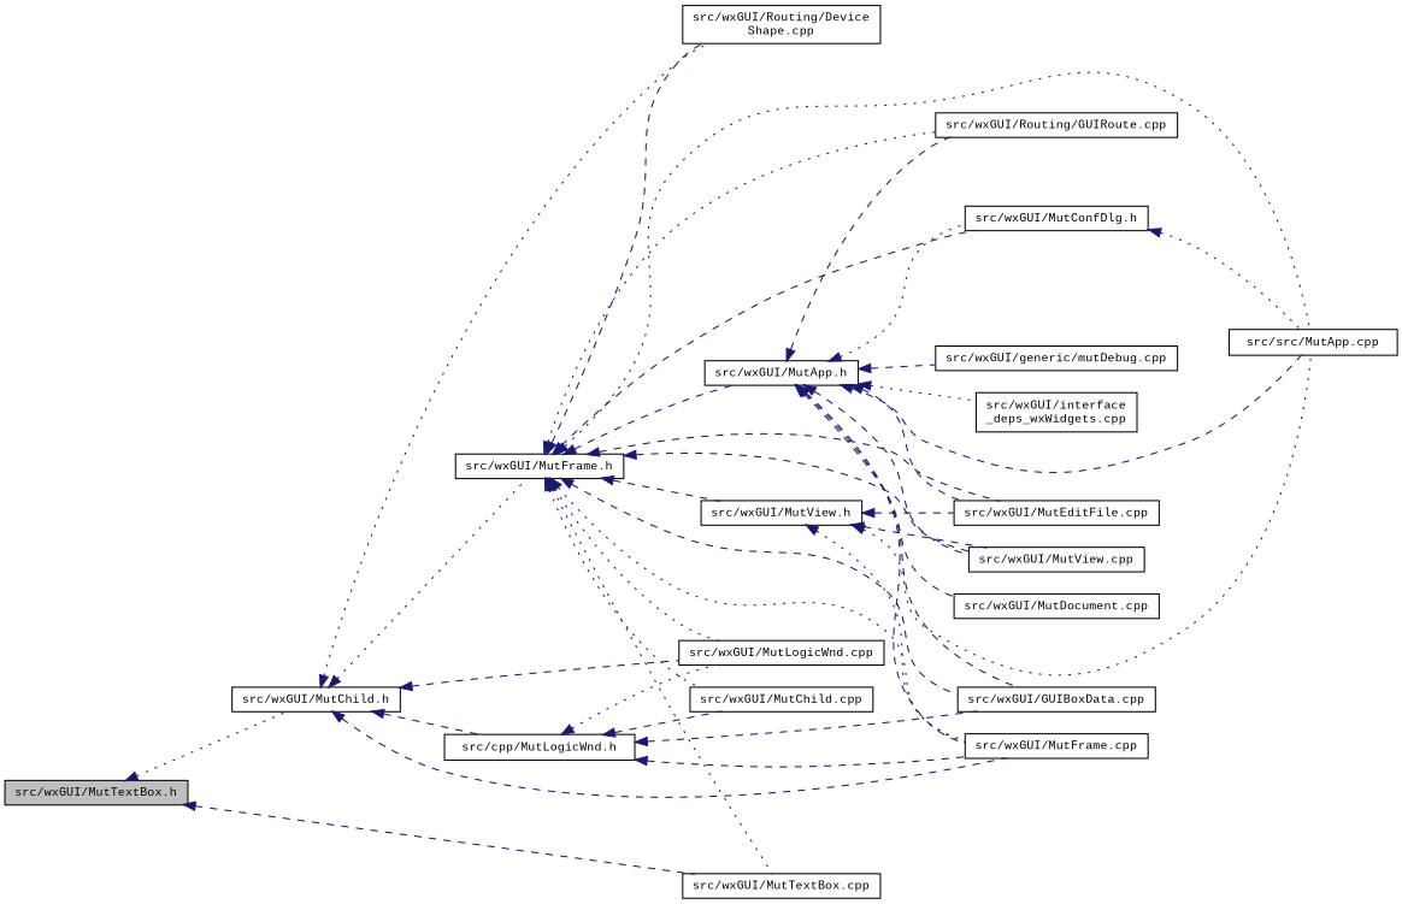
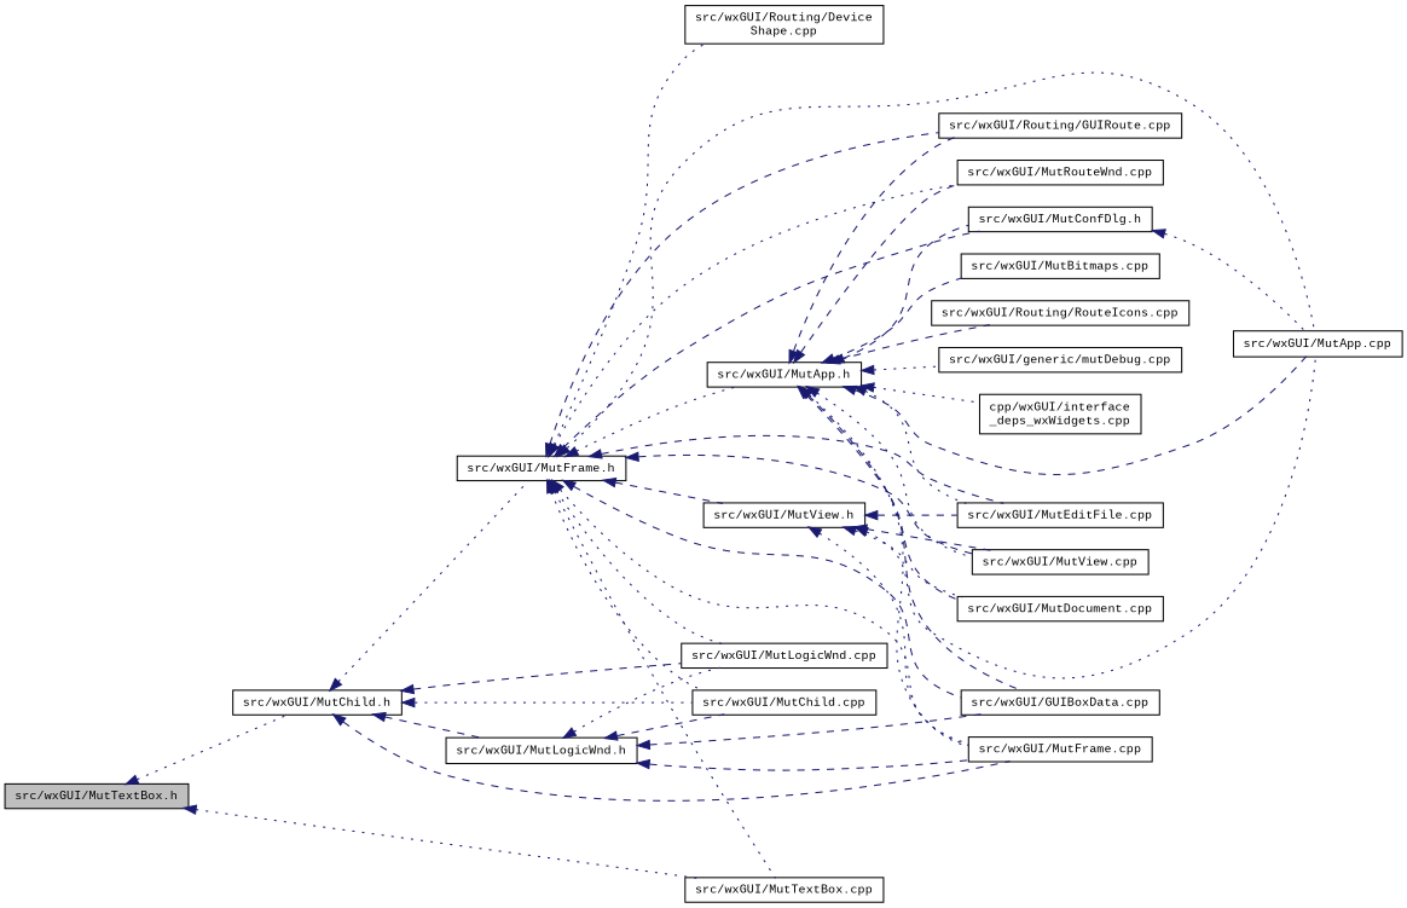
  digraph {
    fontname="Liberation Mono"
    rankdir=LR
    node [color=black fillcolor=white fontname="Liberation Mono" fontsize=10 shape=record style=filled]
    edge [color=midnightblue dir=back fontname="Liberation Mono" fontsize=10 labelfontname=Sans labelfontsize=10 style=dashed]
    n1 [fillcolor=grey75 fontcolor=black height=0.2 label="src/wxGUI/MutTextBox.h" width=0.4]
    n2 [height=0.2 label="src/wxGUI/MutChild.h" width=0.4]
    n3 [height=0.2 label="src/wxGUI/MutTextBox.cpp" width=0.4]
    n4 [height=0.2 label="src/wxGUI/MutFrame.cpp" width=0.4]
    n5 [height=0.2 label="src/wxGUI/MutFrame.h" width=0.4]
    n6 [height=0.2 label="src/wxGUI/MutChild.cpp" width=0.4]
    n7 [height=0.2 label="src/wxGUI/MutLogicWnd.cpp" width=0.4]
-   n8 [height=0.2 label="src/cpp/MutLogicWnd.h" width=0.4]
+   n8 [height=0.2 label="src/wxGUI/MutLogicWnd.h" width=0.4]
    n9 [height=0.2 label="src/wxGUI/MutApp.h" width=0.4]
    n10 [height=0.2 label="src/wxGUI/GUIBoxData.cpp" width=0.4]
-   n11 [height=0.2 label="src/src/MutApp.cpp" width=0.4]
+   n11 [height=0.2 label="src/wxGUI/MutApp.cpp" width=0.4]
    n12 [height=0.2 label="src/wxGUI/MutConfDlg.h" width=0.4]
    n13 [height=0.2 label="src/wxGUI/MutEditFile.cpp" width=0.4]
+   n14 [height=0.2 label="src/wxGUI/MutRouteWnd.cpp" width=0.4]
    n15 [height=0.2 label="src/wxGUI/MutView.cpp" width=0.4]
    n16 [height=0.2 label="src/wxGUI/Routing/GUIRoute.cpp" width=0.4]
    n17 [height=0.2 label="src/wxGUI/MutView.h" width=0.4]
    n18 [height=0.2 label="src/wxGUI/Routing/Device\lShape.cpp" width=0.4]
    n19 [height=0.2 label="src/wxGUI/generic/mutDebug.cpp" width=0.4]
-   n20 [height=0.2 label="src/wxGUI/interface\l_deps_wxWidgets.cpp" width=0.4]
+   n20 [height=0.2 label="cpp/wxGUI/interface\l_deps_wxWidgets.cpp" width=0.4]
+   n21 [height=0.2 label="src/wxGUI/MutBitmaps.cpp" width=0.4]
    n22 [height=0.2 label="src/wxGUI/MutDocument.cpp" width=0.4]
+   n23 [height=0.2 label="src/wxGUI/Routing/RouteIcons.cpp" width=0.4]
    n1 -> n2 [style=dotted]
-   n1 -> n3
+   n1 -> n3 [style=dotted]
    n2 -> n4
    n2 -> n5 [style=dotted]
-   n2 -> n18 [style=dotted]
+   n2 -> n6 [style=dotted]
    n2 -> n7
    n2 -> n8
    n5 -> n3 [style=dotted]
    n5 -> n4 [style=dotted]
    n5 -> n6 [style=dotted]
    n5 -> n7 [style=dotted]
-   n5 -> n9
+   n5 -> n9 [style=dotted]
    n5 -> n10
    n5 -> n11 [style=dotted]
    n5 -> n12
    n5 -> n13
+   n5 -> n14 [style=dotted]
    n5 -> n15
-   n5 -> n16 [style=dotted]
+   n5 -> n16
    n5 -> n17
-   n5 -> n18
+   n5 -> n18 [style=dotted]
    n8 -> n4
    n8 -> n6
    n8 -> n7 [style=dotted]
    n8 -> n10
-   n9 -> n4
+   n9 -> n4 [style=dotted]
    n9 -> n10
    n9 -> n11
-   n9 -> n12 [style=dotted]
-   n9 -> n13
-   n9 -> n15
+   n9 -> n12
+   n9 -> n13 [style=dotted]
+   n9 -> n14
+   n9 -> n15 [style=dotted]
    n9 -> n16
-   n9 -> n19
+   n9 -> n19 [style=dotted]
    n9 -> n20 [style=dotted]
+   n9 -> n21
    n9 -> n22
+   n9 -> n23
    n12 -> n11 [style=dotted]
    n17 -> n4 [style=dotted]
    n17 -> n11 [style=dotted]
    n17 -> n13
    n17 -> n15
+   n17 -> n22 [style=dotted]
  }
